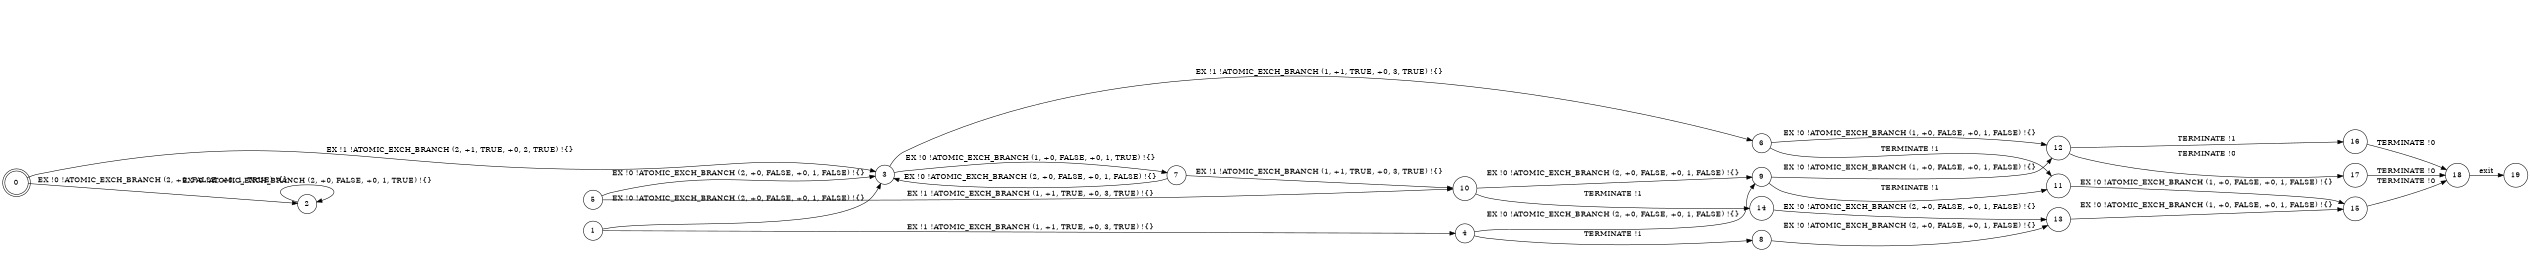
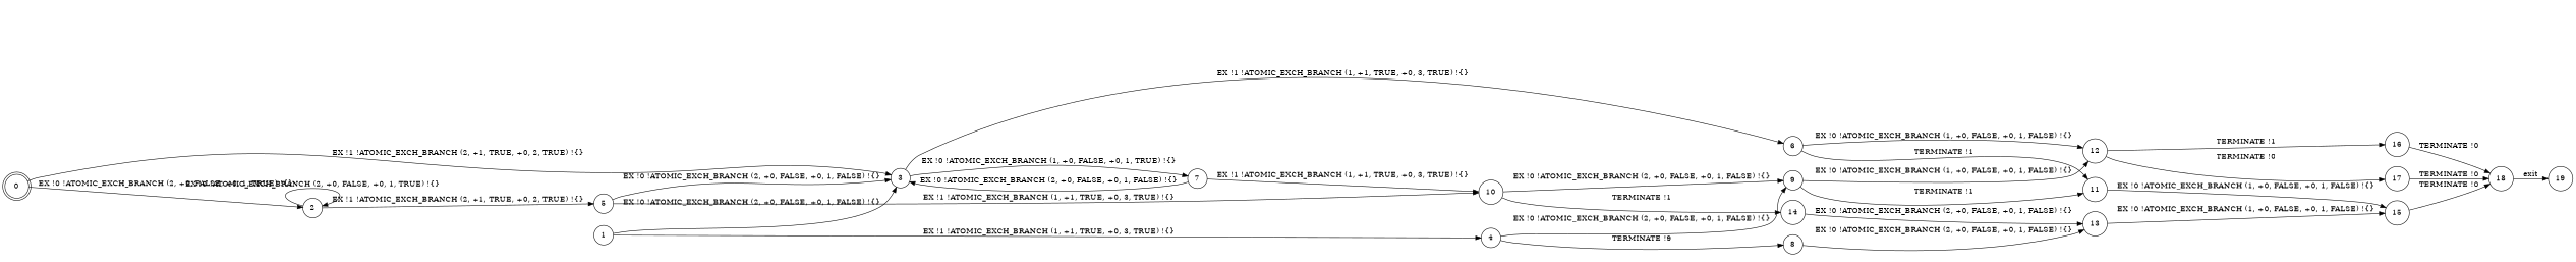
  digraph {
    rankdir=LR
    node [shape=circle]
    0 [peripheries=2]
    2
    3
    1
    4
    5
    6
    7
    8
    9
    10
    11
    12
    13
    14
    15
    16
    17
    18
    19
    0 -> 2 [label="EX !0 !ATOMIC_EXCH_BRANCH (2, +0, FALSE, +0, 1, TRUE) !{}"]
    0 -> 3 [label="EX !1 !ATOMIC_EXCH_BRANCH (2, +1, TRUE, +0, 2, TRUE) !{}"]
    2 -> 2 [label="EX !0 !ATOMIC_EXCH_BRANCH (2, +0, FALSE, +0, 1, TRUE) !{}"]
+   2 -> 5 [label="EX !1 !ATOMIC_EXCH_BRANCH (2, +1, TRUE, +0, 2, TRUE) !{}"]
    3 -> 6 [label="EX !1 !ATOMIC_EXCH_BRANCH (1, +1, TRUE, +0, 3, TRUE) !{}"]
    3 -> 7 [label="EX !0 !ATOMIC_EXCH_BRANCH (1, +0, FALSE, +0, 1, TRUE) !{}"]
    1 -> 3 [label="EX !0 !ATOMIC_EXCH_BRANCH (2, +0, FALSE, +0, 1, FALSE) !{}"]
    1 -> 4 [label="EX !1 !ATOMIC_EXCH_BRANCH (1, +1, TRUE, +0, 3, TRUE) !{}"]
-   4 -> 8 [label="TERMINATE !1"]
+   4 -> 8 [label="TERMINATE !9"]
    4 -> 9 [label="EX !0 !ATOMIC_EXCH_BRANCH (2, +0, FALSE, +0, 1, FALSE) !{}"]
    5 -> 3 [label="EX !0 !ATOMIC_EXCH_BRANCH (2, +0, FALSE, +0, 1, FALSE) !{}"]
    5 -> 10 [label="EX !1 !ATOMIC_EXCH_BRANCH (1, +1, TRUE, +0, 3, TRUE) !{}"]
    6 -> 11 [label="TERMINATE !1"]
    6 -> 12 [label="EX !0 !ATOMIC_EXCH_BRANCH (1, +0, FALSE, +0, 1, FALSE) !{}"]
    7 -> 3 [label="EX !0 !ATOMIC_EXCH_BRANCH (2, +0, FALSE, +0, 1, FALSE) !{}"]
    7 -> 10 [label="EX !1 !ATOMIC_EXCH_BRANCH (1, +1, TRUE, +0, 3, TRUE) !{}"]
    8 -> 13 [label="EX !0 !ATOMIC_EXCH_BRANCH (2, +0, FALSE, +0, 1, FALSE) !{}"]
    9 -> 11 [label="TERMINATE !1"]
    9 -> 12 [label="EX !0 !ATOMIC_EXCH_BRANCH (1, +0, FALSE, +0, 1, FALSE) !{}"]
    10 -> 9 [label="EX !0 !ATOMIC_EXCH_BRANCH (2, +0, FALSE, +0, 1, FALSE) !{}"]
    10 -> 14 [label="TERMINATE !1"]
    11 -> 15 [label="EX !0 !ATOMIC_EXCH_BRANCH (1, +0, FALSE, +0, 1, FALSE) !{}"]
    12 -> 16 [label="TERMINATE !1"]
    12 -> 17 [label="TERMINATE !0"]
    13 -> 15 [label="EX !0 !ATOMIC_EXCH_BRANCH (1, +0, FALSE, +0, 1, FALSE) !{}"]
    14 -> 13 [label="EX !0 !ATOMIC_EXCH_BRANCH (2, +0, FALSE, +0, 1, FALSE) !{}"]
    15 -> 18 [label="TERMINATE !0"]
    16 -> 18 [label="TERMINATE !0"]
    17 -> 18 [label="TERMINATE !0"]
    18 -> 19 [label=exit]
  }
